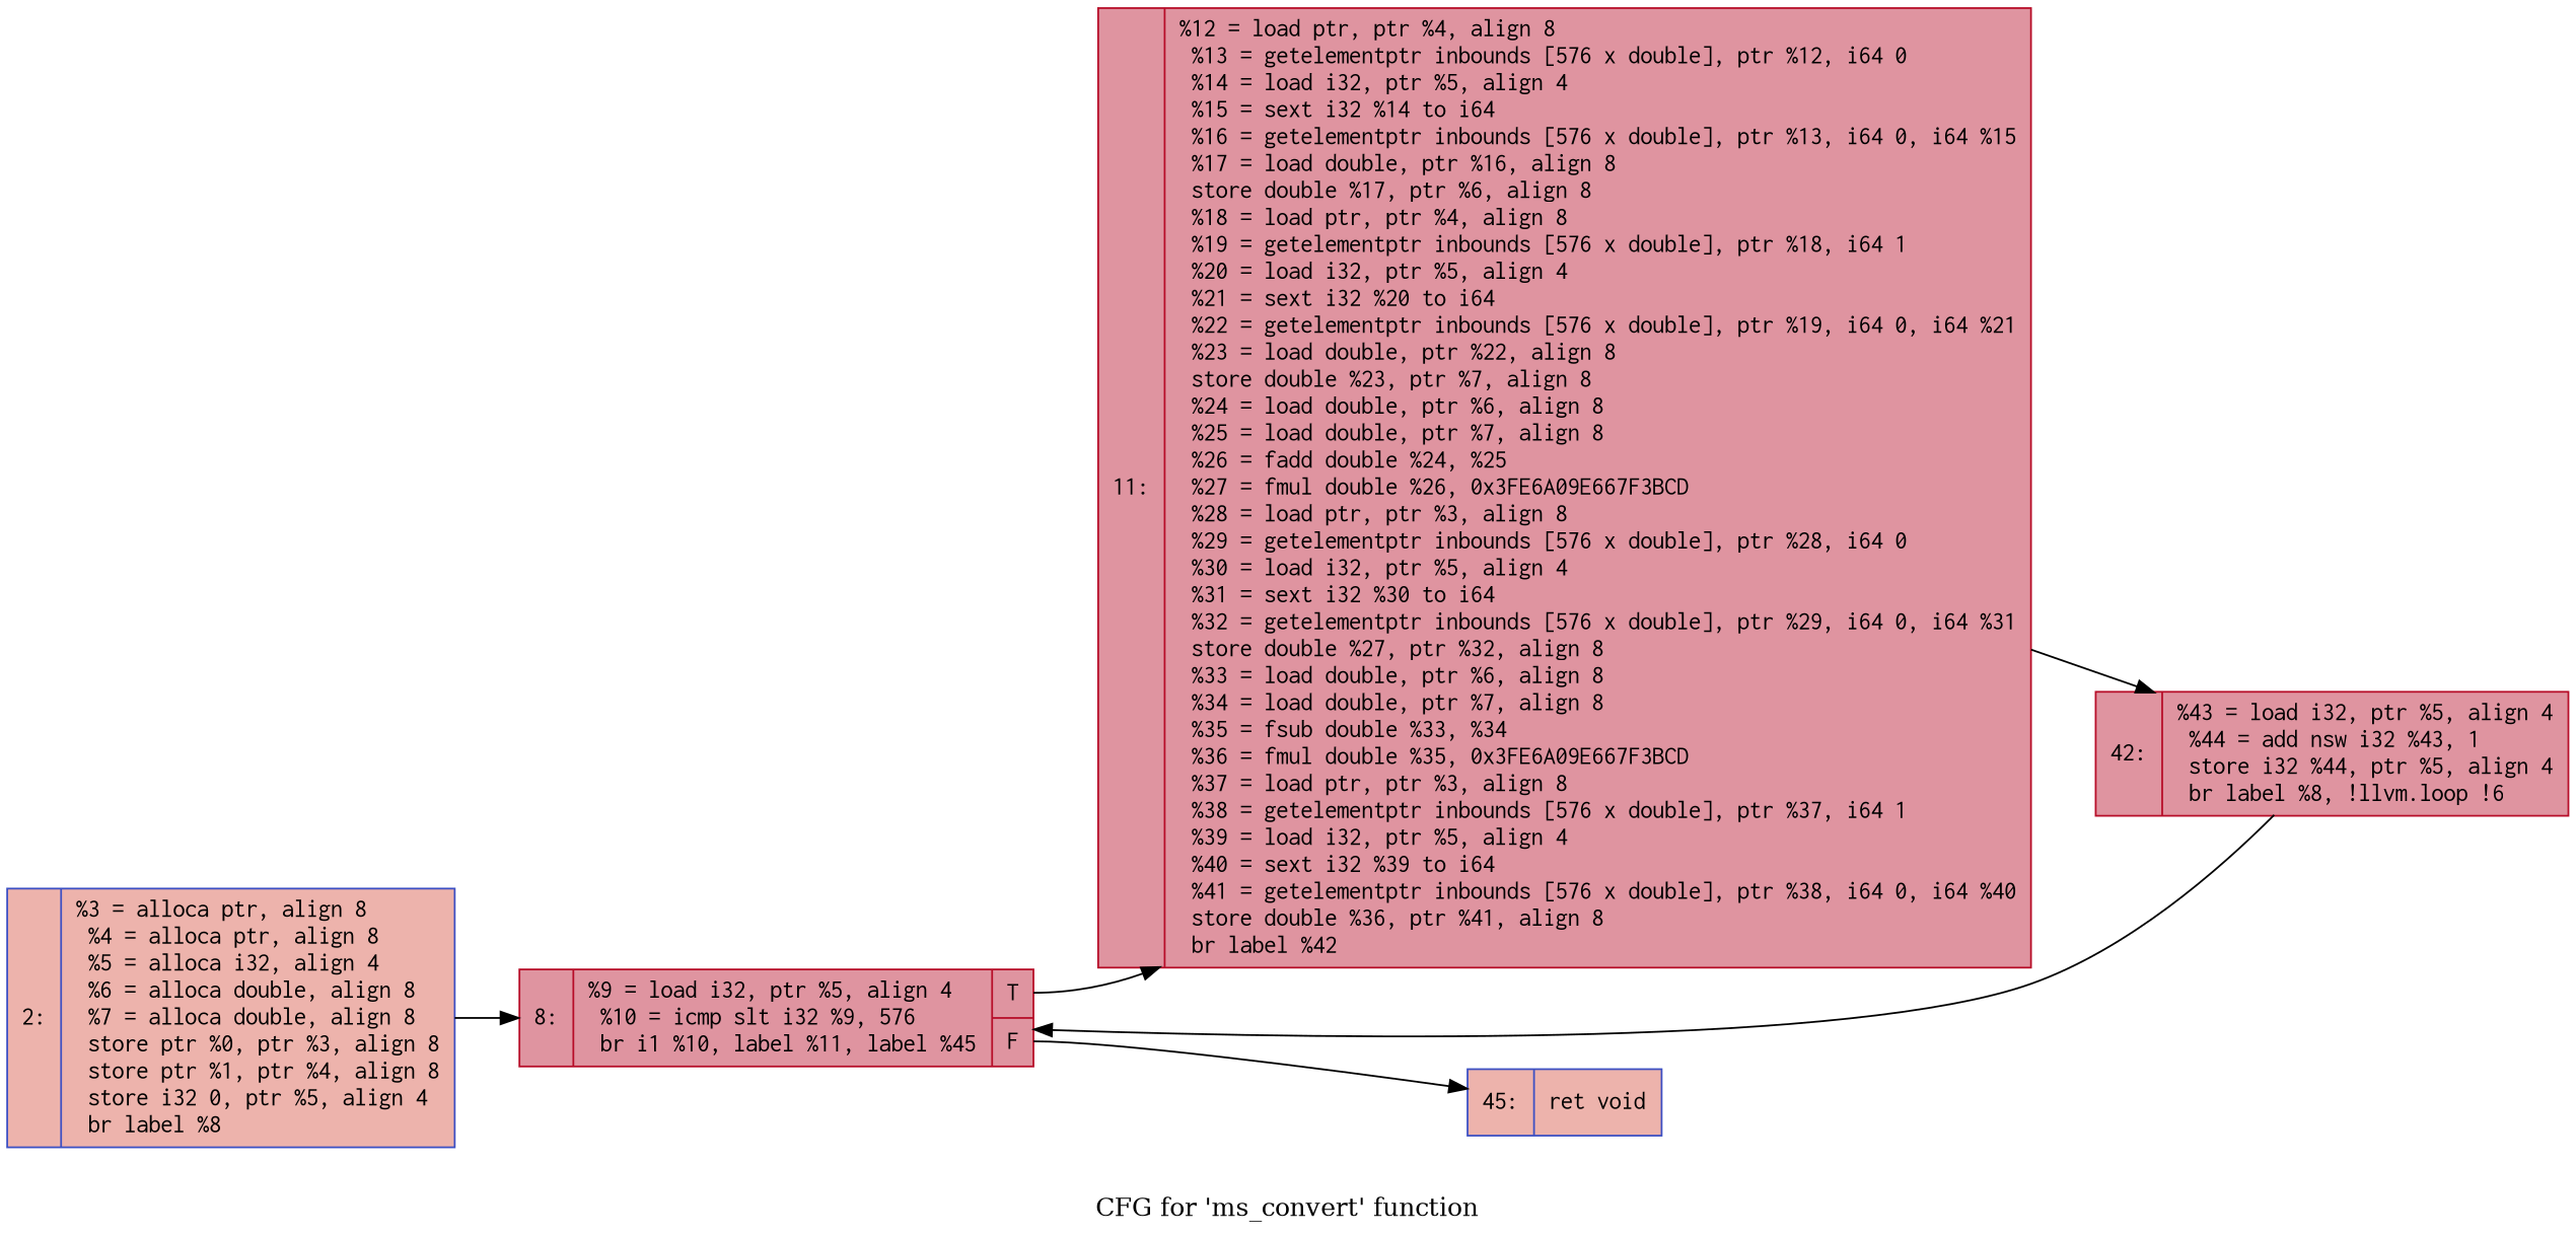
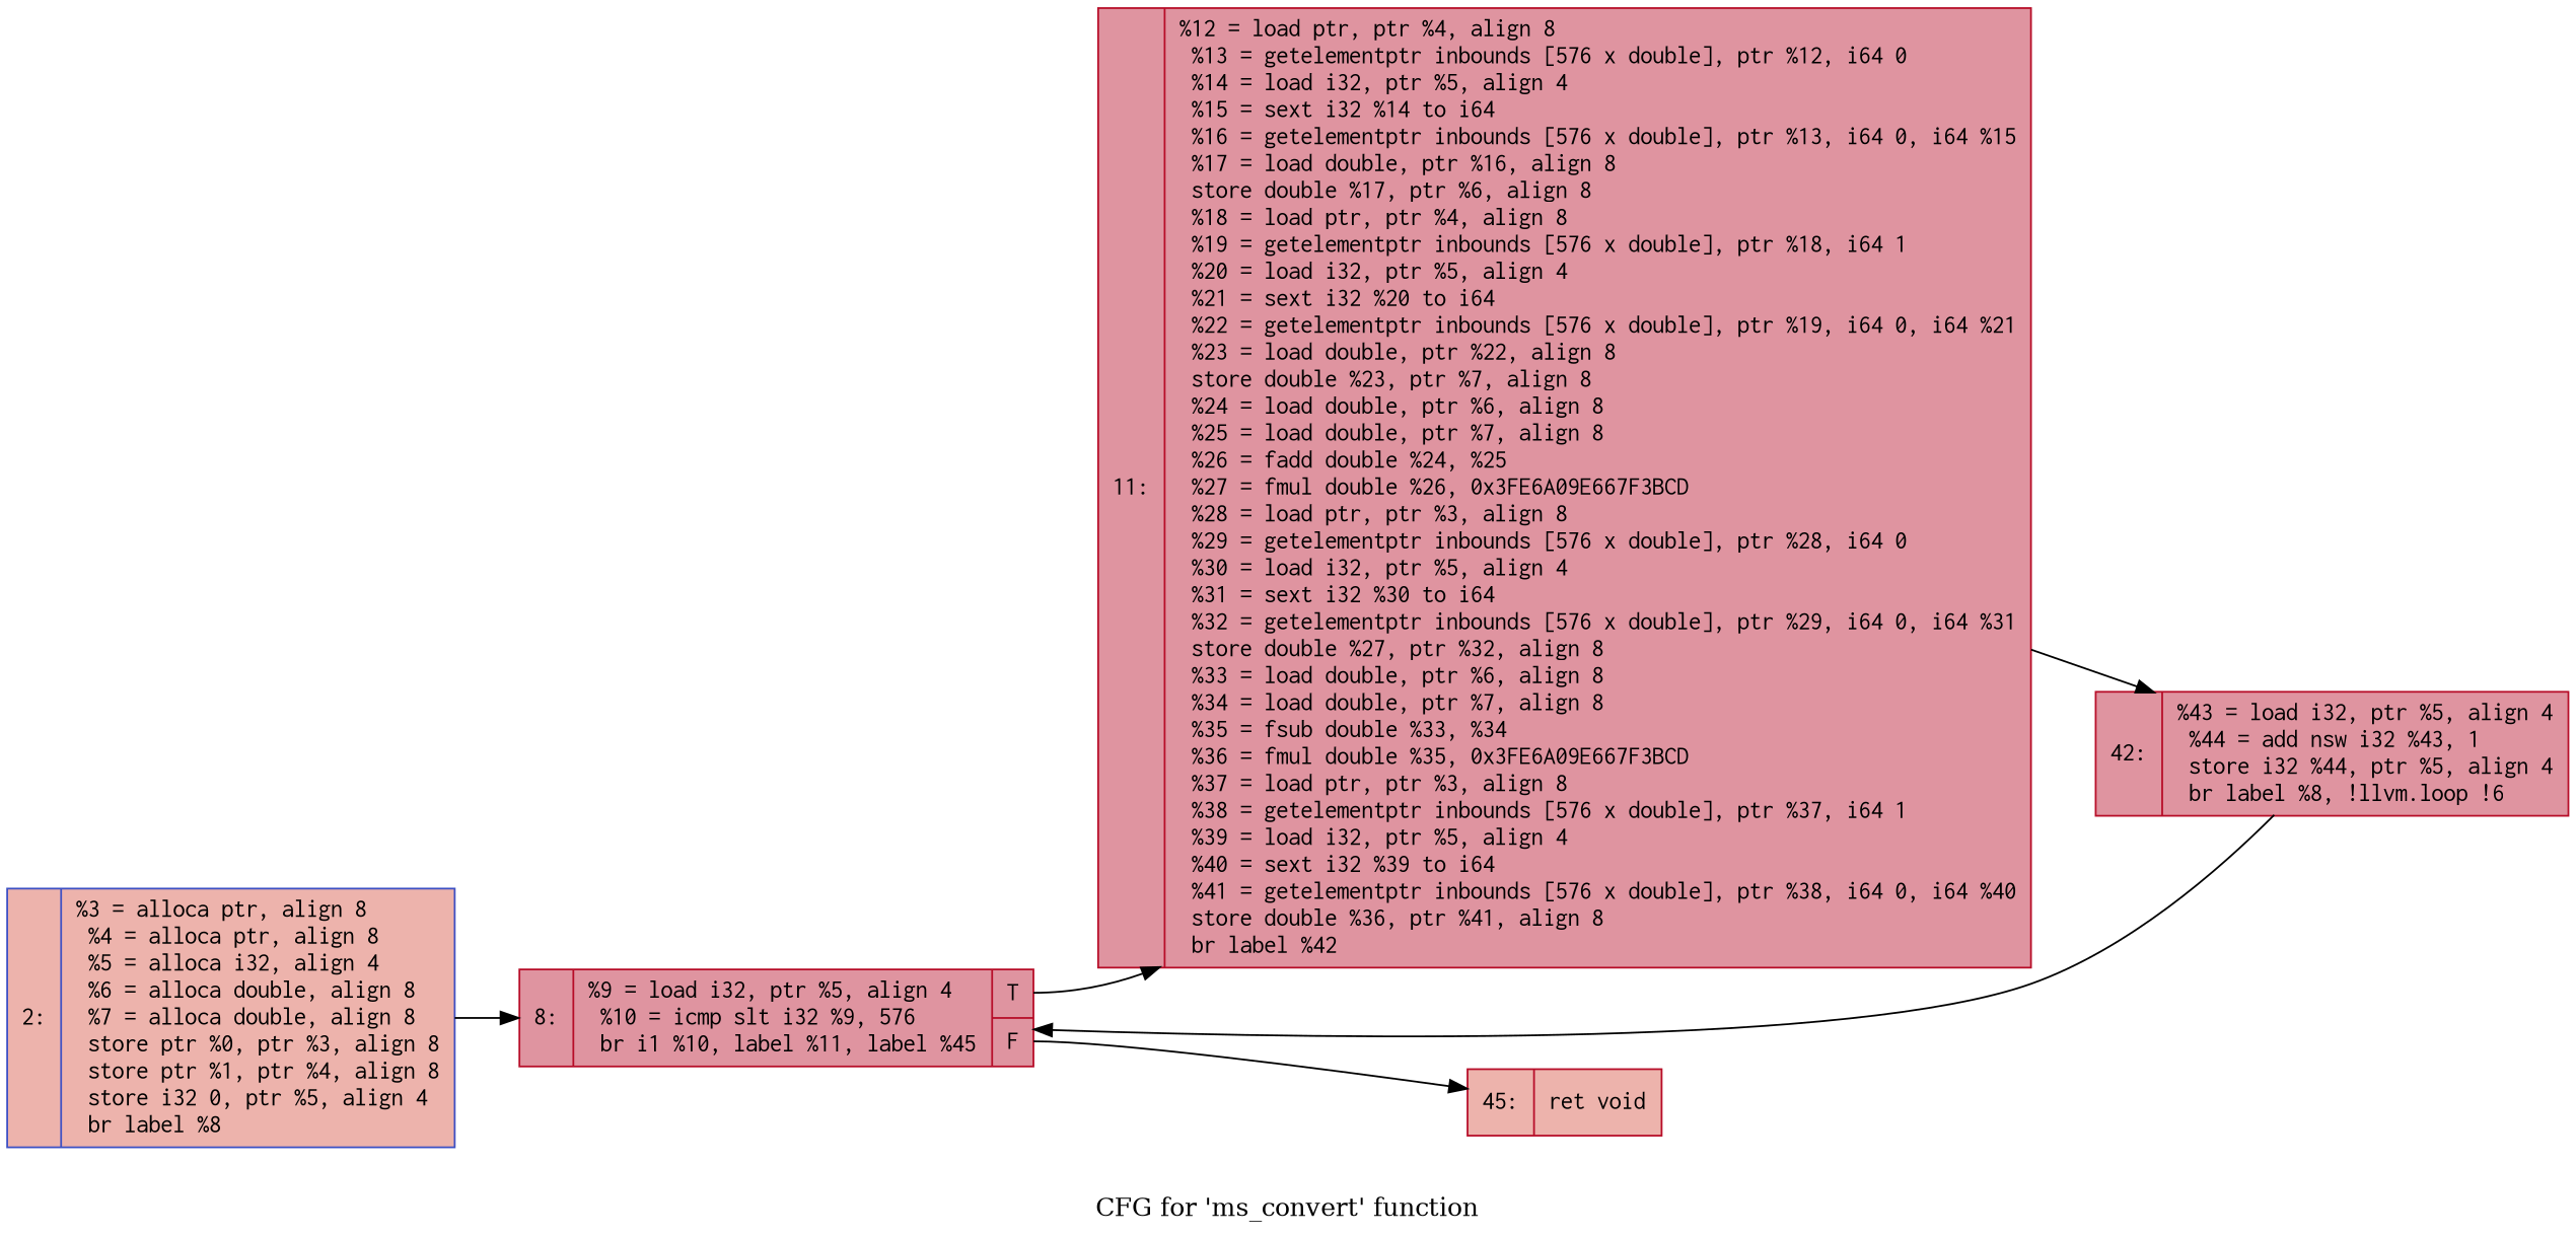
  digraph {
    label="CFG for 'ms_convert' function"
    rankdir=LR
    node [color="#b70d28ff" fillcolor="#b70d2870" fontname=Courier shape=record style=filled]
    n1 [color="#3d50c3ff" fillcolor="#d6524470" label="{2:\l|  %3 = alloca ptr, align 8\l  %4 = alloca ptr, align 8\l  %5 = alloca i32, align 4\l  %6 = alloca double, align 8\l  %7 = alloca double, align 8\l  store ptr %0, ptr %3, align 8\l  store ptr %1, ptr %4, align 8\l  store i32 0, ptr %5, align 4\l  br label %8\l}"]
    n2 [label="{8:\l|  %9 = load i32, ptr %5, align 4\l  %10 = icmp slt i32 %9, 576\l  br i1 %10, label %11, label %45\l|{<s0>T|<s1>F}}"]
    n3 [label="{11:\l|  %12 = load ptr, ptr %4, align 8\l  %13 = getelementptr inbounds [576 x double], ptr %12, i64 0\l  %14 = load i32, ptr %5, align 4\l  %15 = sext i32 %14 to i64\l  %16 = getelementptr inbounds [576 x double], ptr %13, i64 0, i64 %15\l  %17 = load double, ptr %16, align 8\l  store double %17, ptr %6, align 8\l  %18 = load ptr, ptr %4, align 8\l  %19 = getelementptr inbounds [576 x double], ptr %18, i64 1\l  %20 = load i32, ptr %5, align 4\l  %21 = sext i32 %20 to i64\l  %22 = getelementptr inbounds [576 x double], ptr %19, i64 0, i64 %21\l  %23 = load double, ptr %22, align 8\l  store double %23, ptr %7, align 8\l  %24 = load double, ptr %6, align 8\l  %25 = load double, ptr %7, align 8\l  %26 = fadd double %24, %25\l  %27 = fmul double %26, 0x3FE6A09E667F3BCD\l  %28 = load ptr, ptr %3, align 8\l  %29 = getelementptr inbounds [576 x double], ptr %28, i64 0\l  %30 = load i32, ptr %5, align 4\l  %31 = sext i32 %30 to i64\l  %32 = getelementptr inbounds [576 x double], ptr %29, i64 0, i64 %31\l  store double %27, ptr %32, align 8\l  %33 = load double, ptr %6, align 8\l  %34 = load double, ptr %7, align 8\l  %35 = fsub double %33, %34\l  %36 = fmul double %35, 0x3FE6A09E667F3BCD\l  %37 = load ptr, ptr %3, align 8\l  %38 = getelementptr inbounds [576 x double], ptr %37, i64 1\l  %39 = load i32, ptr %5, align 4\l  %40 = sext i32 %39 to i64\l  %41 = getelementptr inbounds [576 x double], ptr %38, i64 0, i64 %40\l  store double %36, ptr %41, align 8\l  br label %42\l}"]
-   n4 [color="#3d50c3ff" fillcolor="#d6524470" label="{45:\l|  ret void\l}"]
+   n4 [fillcolor="#d6524470" label="{45:\l|  ret void\l}"]
    n5 [label="{42:\l|  %43 = load i32, ptr %5, align 4\l  %44 = add nsw i32 %43, 1\l  store i32 %44, ptr %5, align 4\l  br label %8, !llvm.loop !6\l}"]
    n1 -> n2
    n2 -> n3 [tailport=s0]
    n2 -> n4 [tailport=s1]
    n3 -> n5
    n5 -> n2
  }
